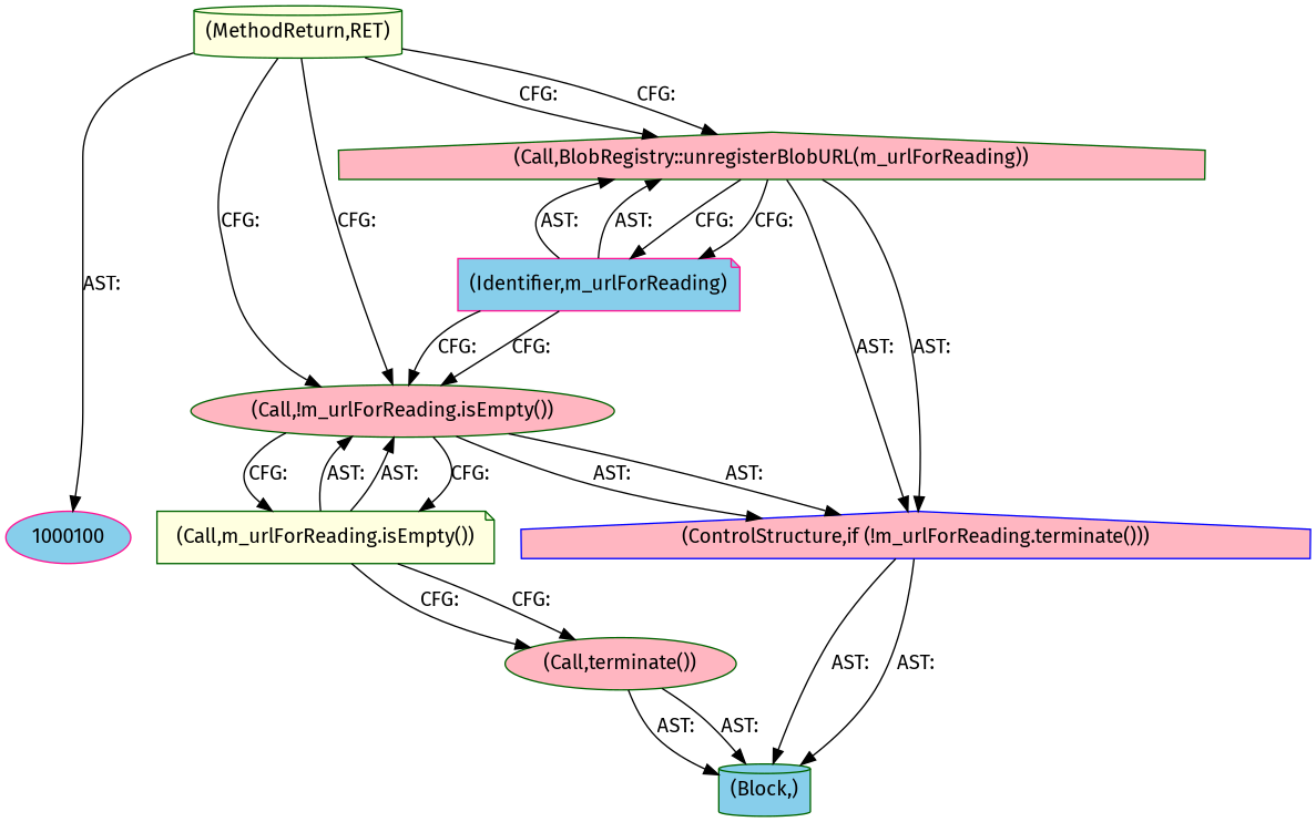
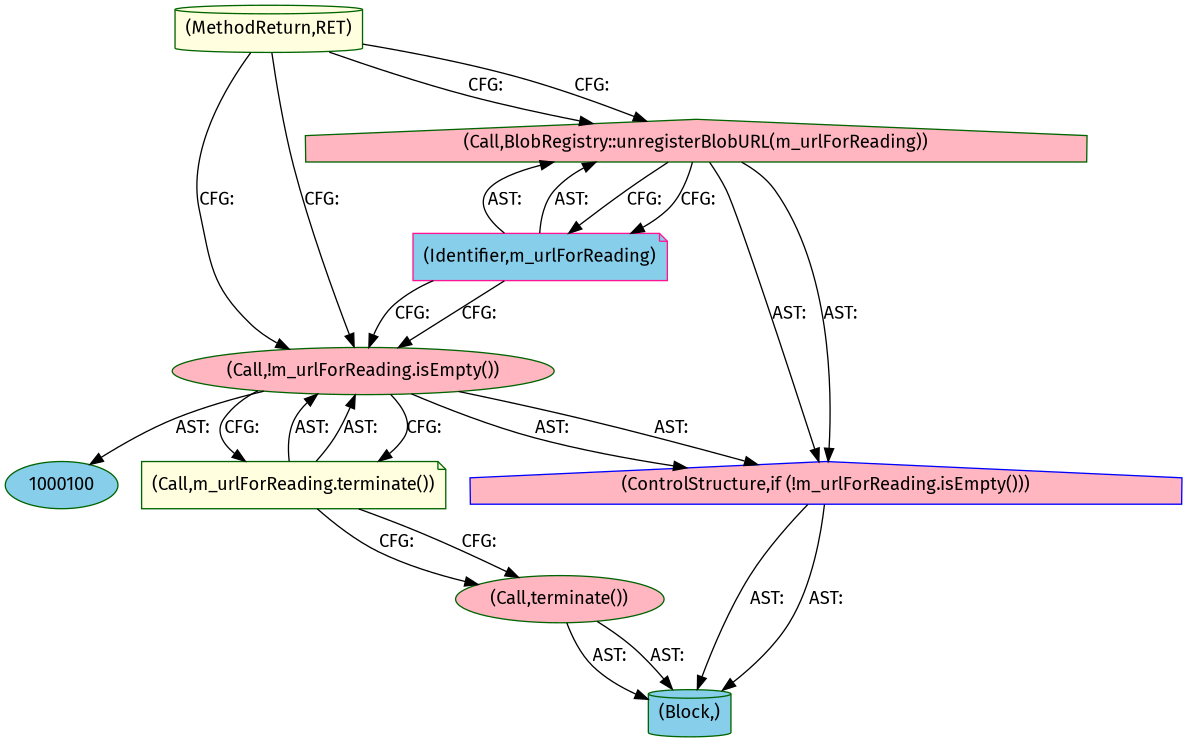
  digraph {
    fontname="Fira Sans"
    node [color=darkgreen fillcolor=lightpink fontname="Fira Sans" shape=ellipse style=filled]
    edge [fontname="Fira Sans"]
    n1 [fillcolor=lightyellow label="(MethodReturn,RET)" shape=cylinder]
    n2 [label="(Call,!m_urlForReading.isEmpty())"]
    n3 [label="(Call,BlobRegistry::unregisterBlobURL(m_urlForReading))" shape=house]
-   1000100 [color=deeppink fillcolor=skyblue]
-   n5 [fillcolor=lightyellow label="(Call,m_urlForReading.isEmpty())" shape=note]
-   n6 [color=blue label="(ControlStructure,if (!m_urlForReading.terminate()))" shape=house]
+   1000100 [fillcolor=skyblue]
+   n5 [fillcolor=lightyellow label="(Call,m_urlForReading.terminate())" shape=note]
+   n6 [color=blue label="(ControlStructure,if (!m_urlForReading.isEmpty()))" shape=house]
    n7 [color=deeppink fillcolor=skyblue label="(Identifier,m_urlForReading)" shape=note]
    n8 [fillcolor=skyblue label="(Block,)" shape=cylinder]
    n9 [label="(Call,terminate())"]
    n1 -> n2 [label="CFG: "]
    n1 -> n2 [label="CFG: "]
    n1 -> n3 [label="CFG: "]
    n1 -> n3 [label="CFG: "]
-   n1 -> 1000100 [label="AST: "]
+   n2 -> 1000100 [label="AST: "]
    n2 -> n5 [label="CFG: "]
    n2 -> n5 [label="CFG: "]
    n2 -> n6 [label="AST: "]
    n2 -> n6 [label="AST: "]
    n3 -> n6 [label="AST: "]
    n3 -> n6 [label="AST: "]
    n3 -> n7 [label="CFG: "]
    n3 -> n7 [label="CFG: "]
    n5 -> n2 [label="AST: "]
    n5 -> n2 [label="AST: "]
    n5 -> n9 [label="CFG: "]
    n5 -> n9 [label="CFG: "]
    n6 -> n8 [label="AST: "]
    n6 -> n8 [label="AST: "]
    n7 -> n2 [label="CFG: "]
    n7 -> n2 [label="CFG: "]
    n7 -> n3 [label="AST: "]
    n7 -> n3 [label="AST: "]
    n9 -> n8 [label="AST: "]
    n9 -> n8 [label="AST: "]
  }
